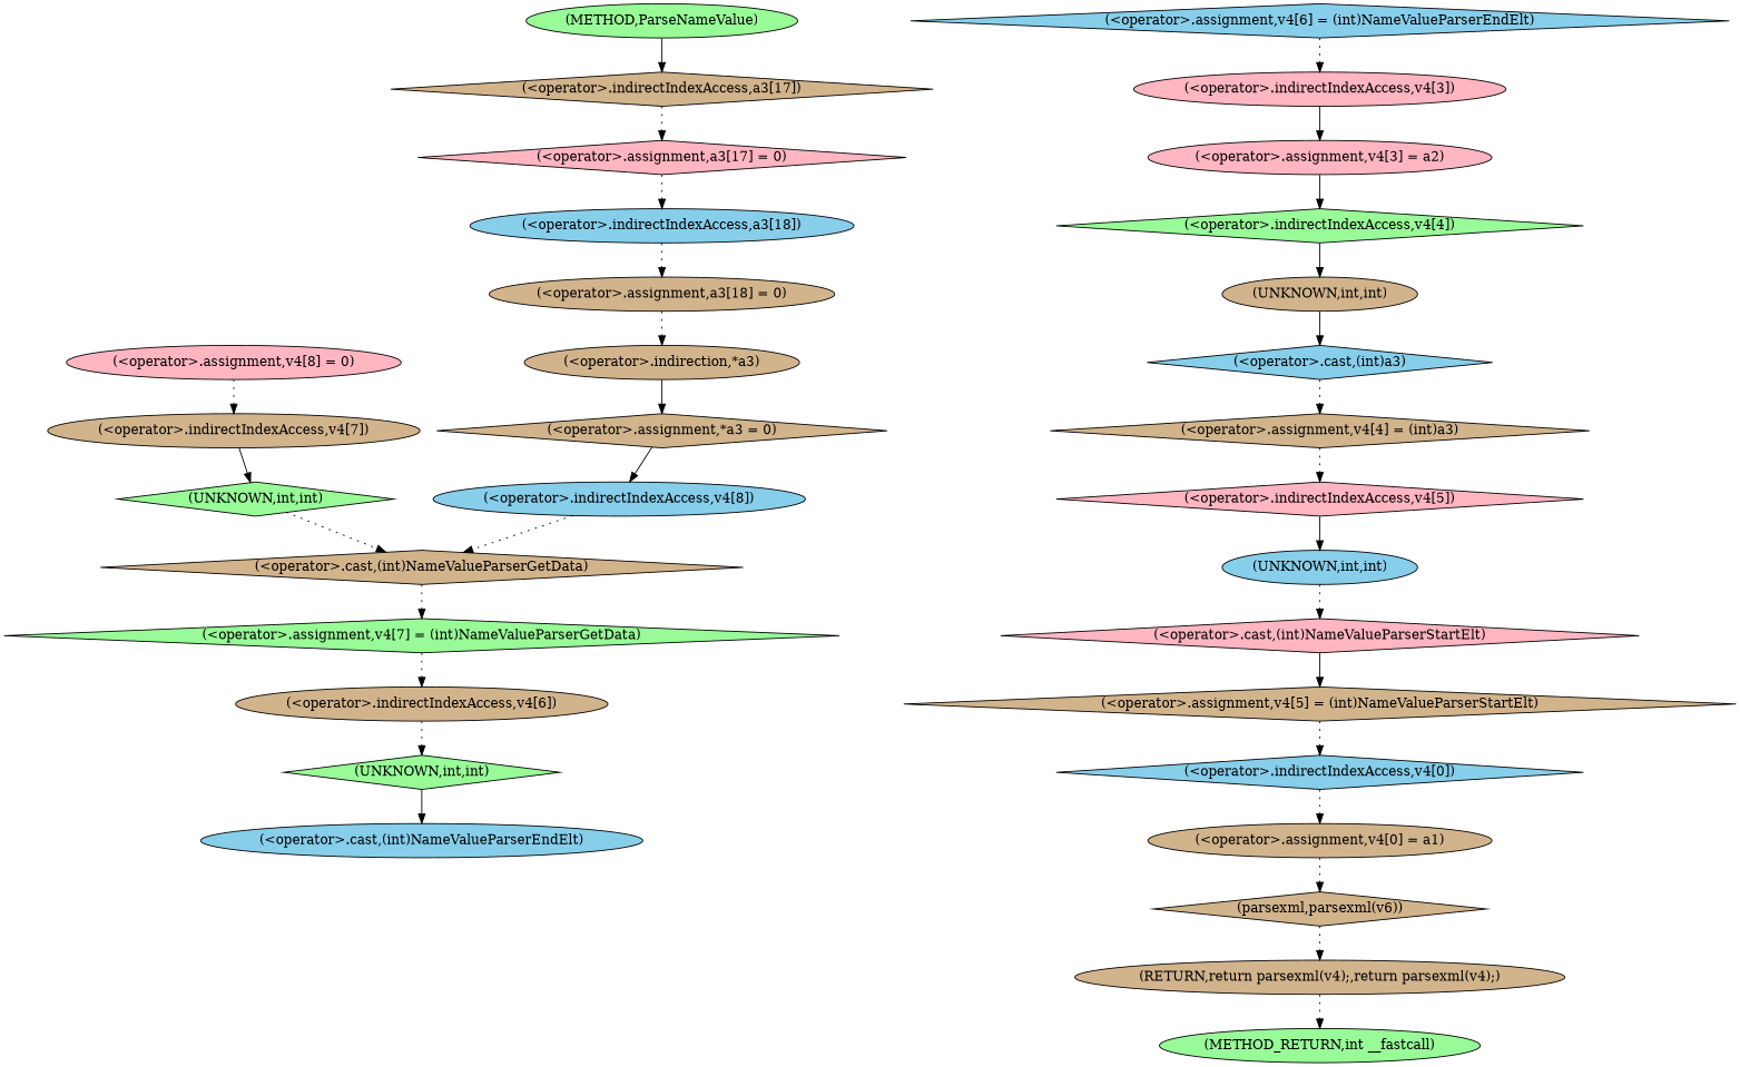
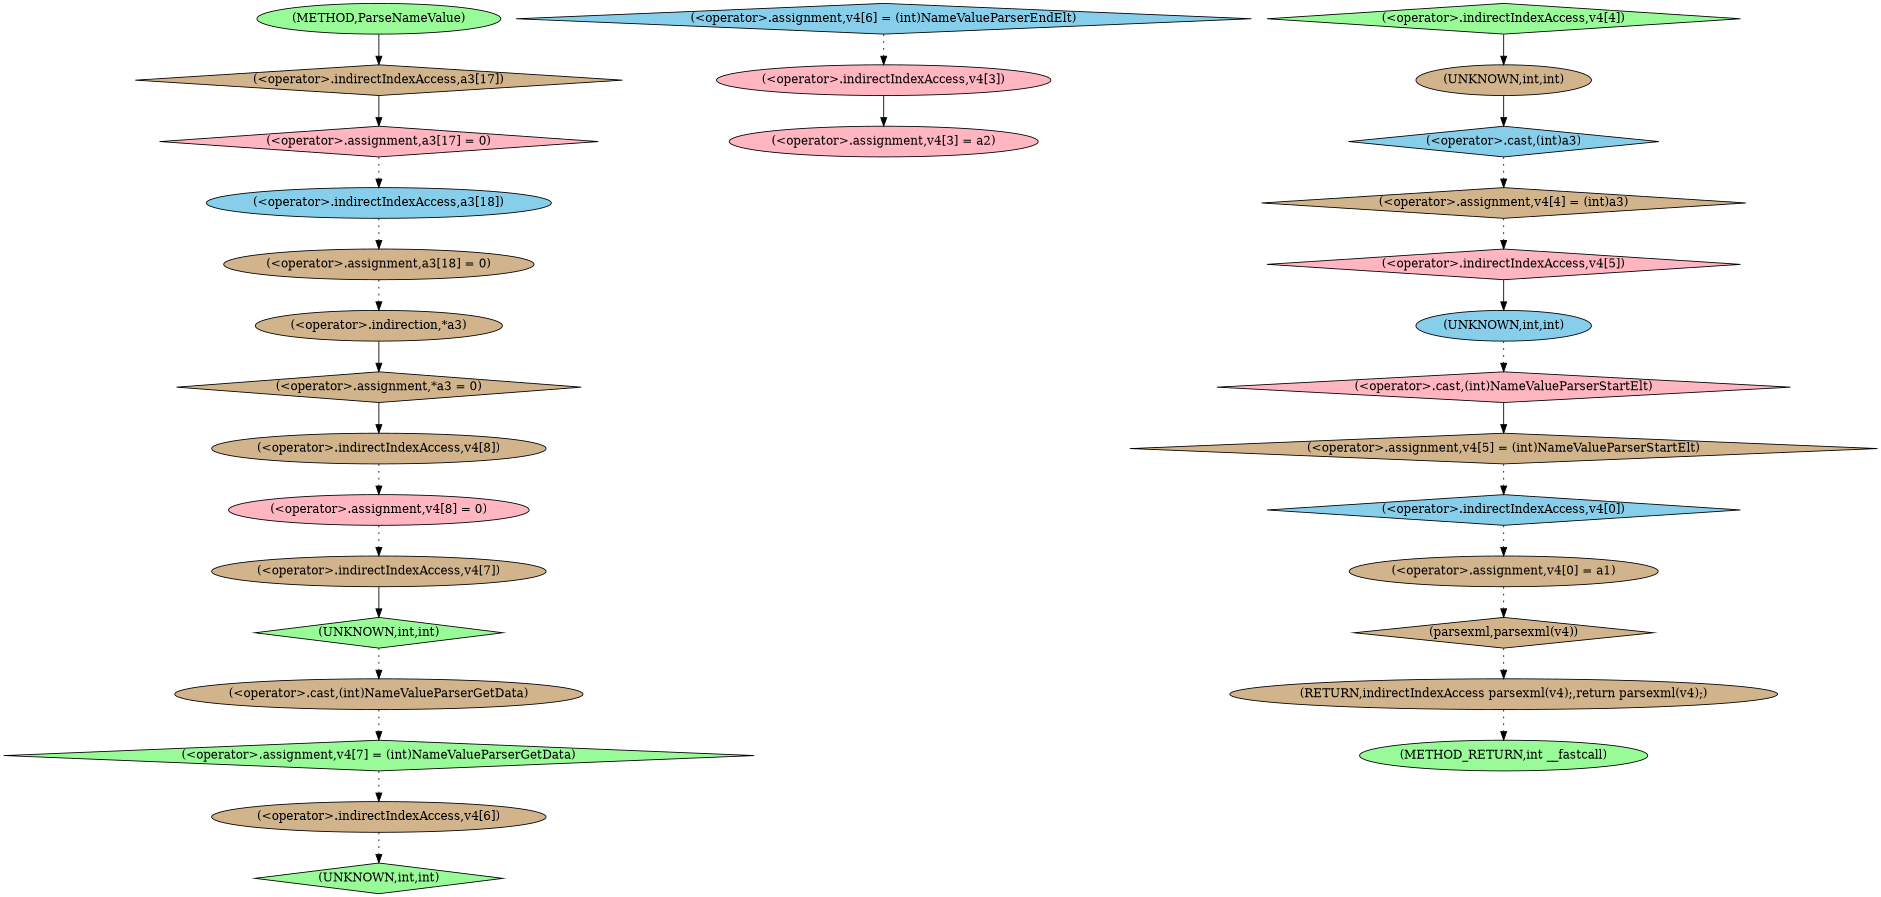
  digraph {
    node [fillcolor=tan shape=diamond style=filled]
    edge [style=dotted]
    n1 [fillcolor=lightpink label="(<operator>.assignment,a3[17] = 0)"]
    n2 [fillcolor=skyblue label="(<operator>.indirectIndexAccess,a3[18])" shape=ellipse]
    n3 [label="(<operator>.assignment,a3[18] = 0)" shape=ellipse]
    n4 [label="(<operator>.indirectIndexAccess,a3[17])"]
    n5 [label="(<operator>.indirection,*a3)" shape=ellipse]
    n6 [label="(<operator>.assignment,*a3 = 0)"]
-   n7 [fillcolor=skyblue label="(<operator>.indirectIndexAccess,v4[8])" shape=ellipse]
+   n7 [label="(<operator>.indirectIndexAccess,v4[8])" shape=ellipse]
    n8 [fillcolor=lightpink label="(<operator>.assignment,v4[8] = 0)" shape=ellipse]
    n9 [label="(<operator>.indirectIndexAccess,v4[7])" shape=ellipse]
    n10 [fillcolor=palegreen label="(UNKNOWN,int,int)"]
    n11 [fillcolor=palegreen label="(<operator>.assignment,v4[7] = (int)NameValueParserGetData)"]
    n12 [label="(<operator>.indirectIndexAccess,v4[6])" shape=ellipse]
    n13 [fillcolor=palegreen label="(UNKNOWN,int,int)"]
-   n14 [label="(<operator>.cast,(int)NameValueParserGetData)"]
+   n14 [label="(<operator>.cast,(int)NameValueParserGetData)" shape=ellipse]
    n15 [fillcolor=skyblue label="(<operator>.assignment,v4[6] = (int)NameValueParserEndElt)"]
    n16 [fillcolor=lightpink label="(<operator>.indirectIndexAccess,v4[3])" shape=ellipse]
    n17 [fillcolor=lightpink label="(<operator>.assignment,v4[3] = a2)" shape=ellipse]
-   n18 [fillcolor=skyblue label="(<operator>.cast,(int)NameValueParserEndElt)" shape=ellipse]
    n19 [fillcolor=palegreen label="(<operator>.indirectIndexAccess,v4[4])"]
    n20 [label="(UNKNOWN,int,int)" shape=ellipse]
    n21 [label="(<operator>.assignment,v4[4] = (int)a3)"]
    n22 [fillcolor=lightpink label="(<operator>.indirectIndexAccess,v4[5])"]
    n23 [fillcolor=skyblue label="(UNKNOWN,int,int)" shape=ellipse]
    n24 [fillcolor=skyblue label="(<operator>.cast,(int)a3)"]
    n25 [label="(<operator>.assignment,v4[5] = (int)NameValueParserStartElt)"]
    n26 [fillcolor=skyblue label="(<operator>.indirectIndexAccess,v4[0])"]
    n27 [label="(<operator>.assignment,v4[0] = a1)" shape=ellipse]
    n28 [fillcolor=lightpink label="(<operator>.cast,(int)NameValueParserStartElt)"]
-   n29 [label="(parsexml,parsexml(v6))"]
-   n30 [label="(RETURN,return parsexml(v4);,return parsexml(v4);)" shape=ellipse]
+   n29 [label="(parsexml,parsexml(v4))"]
+   n30 [label="(RETURN,indirectIndexAccess parsexml(v4);,return parsexml(v4);)" shape=ellipse]
    n31 [fillcolor=palegreen label="(METHOD_RETURN,int __fastcall)" shape=ellipse]
    n32 [fillcolor=palegreen label="(METHOD,ParseNameValue)" shape=ellipse]
    n1 -> n2
    n2 -> n3
    n3 -> n5
-   n4 -> n1
+   n4 -> n1 [style=solid]
    n5 -> n6 [style=solid]
    n6 -> n7 [style=solid]
-   n7 -> n14
+   n7 -> n8
    n8 -> n9
    n9 -> n10 [style=solid]
    n10 -> n14
    n11 -> n12
    n12 -> n13
-   n13 -> n18 [style=solid]
    n14 -> n11
    n15 -> n16
    n16 -> n17 [style=solid]
-   n17 -> n19 [style=solid]
    n19 -> n20 [style=solid]
    n20 -> n24 [style=solid]
    n21 -> n22
    n22 -> n23 [style=solid]
    n23 -> n28
    n24 -> n21
    n25 -> n26
    n26 -> n27
    n27 -> n29
    n28 -> n25 [style=solid]
    n29 -> n30
    n30 -> n31
    n32 -> n4 [style=solid]
  }
